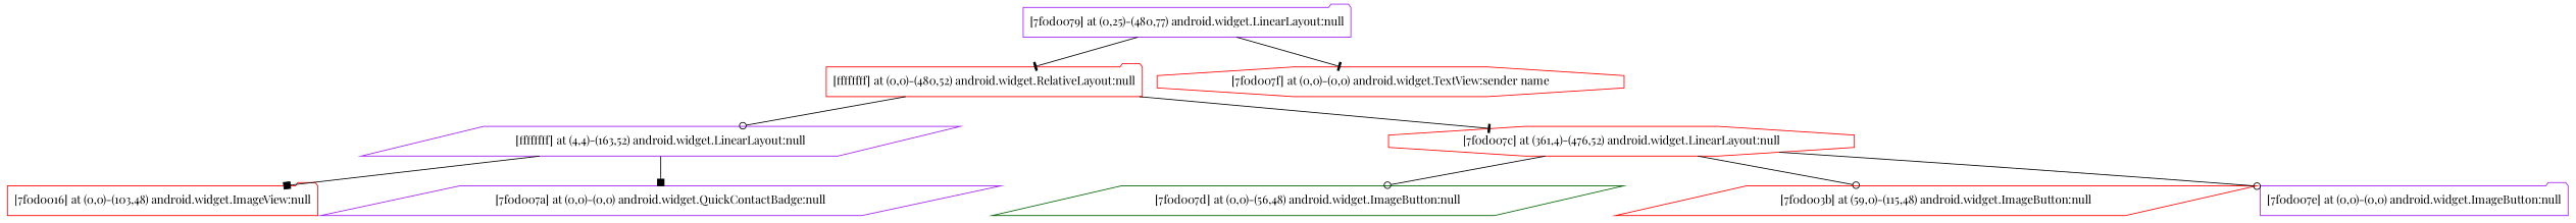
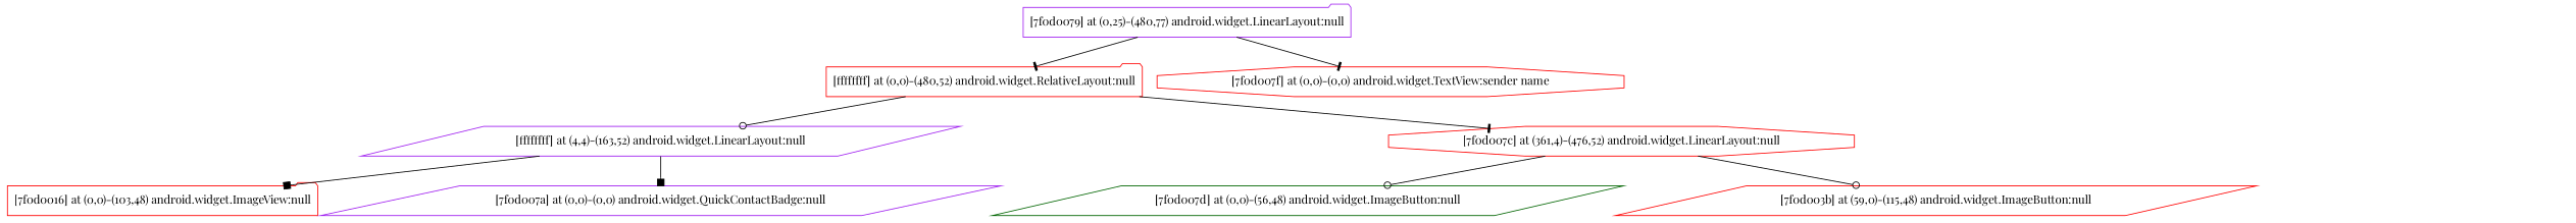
  strict digraph {
    fontname="Playfair Display"
    node [color=red fontname="Playfair Display" shape=folder]
    edge [arrowhead=odot fontname="Playfair Display"]
    n1 [color=purple label="[7f0d0079] at (0,25)-(480,77) android.widget.LinearLayout:null"]
    n2 [label="[ffffffff] at (0,0)-(480,52) android.widget.RelativeLayout:null"]
    n3 [label="[7f0d007f] at (0,0)-(0,0) android.widget.TextView:sender name" shape=octagon]
    n4 [color=purple label="[ffffffff] at (4,4)-(163,52) android.widget.LinearLayout:null" shape=parallelogram]
    n5 [label="[7f0d007c] at (361,4)-(476,52) android.widget.LinearLayout:null" shape=octagon]
    n6 [label="[7f0d0016] at (0,0)-(103,48) android.widget.ImageView:null"]
    n7 [color=purple label="[7f0d007a] at (0,0)-(0,0) android.widget.QuickContactBadge:null" shape=parallelogram]
    n8 [color=darkgreen label="[7f0d007d] at (0,0)-(56,48) android.widget.ImageButton:null" shape=parallelogram]
    n9 [label="[7f0d003b] at (59,0)-(115,48) android.widget.ImageButton:null" shape=parallelogram]
-   n10 [color=purple label="[7f0d007e] at (0,0)-(0,0) android.widget.ImageButton:null"]
    n1 -> n2 [arrowhead=tee]
    n1 -> n3 [arrowhead=tee]
    n2 -> n4
    n2 -> n5 [arrowhead=tee]
    n4 -> n6 [arrowhead=box]
    n4 -> n7 [arrowhead=box]
    n5 -> n8
    n5 -> n9
-   n5 -> n10
  }
